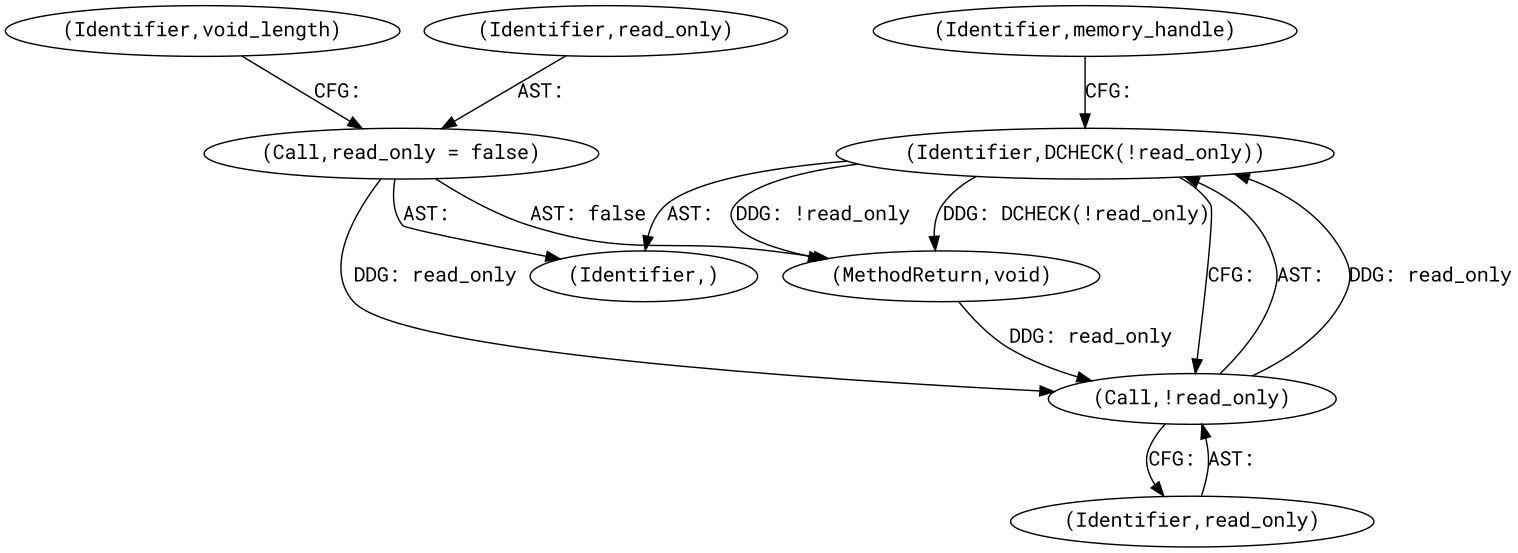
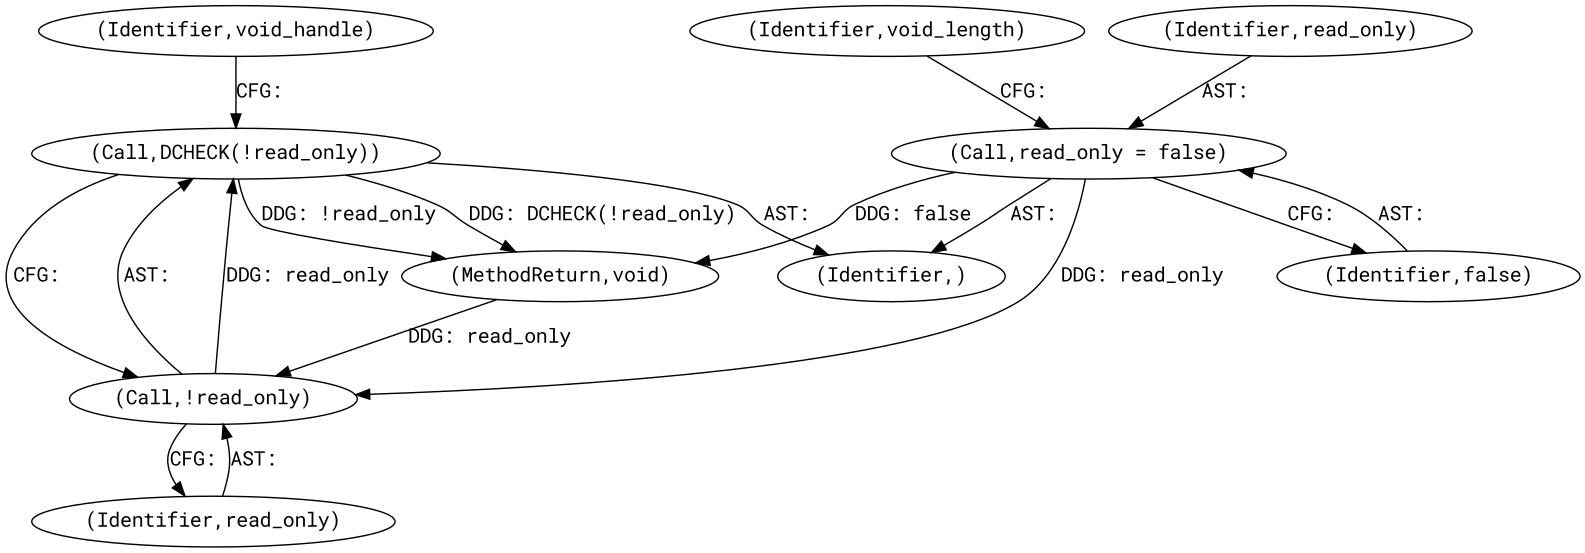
  digraph {
    fontname="Roboto Mono"
    node [fontname="Roboto Mono"]
    edge [fontname="Roboto Mono"]
-   n1 [label="(Identifier,DCHECK(!read_only))"]
+   n1 [label="(Call,DCHECK(!read_only))"]
    n2 [label="(Call,!read_only)"]
    n3 [label="(Identifier,)"]
    n4 [label="(MethodReturn,void)"]
    n5 [label="(Identifier,read_only)"]
    n6 [label="(Call,read_only = false)"]
+   n7 [label="(Identifier,false)"]
    n8 [label="(Identifier,void_length)"]
    n9 [label="(Identifier,read_only)"]
-   n10 [label="(Identifier,memory_handle)"]
+   n10 [label="(Identifier,void_handle)"]
    n1 -> n2 [label="CFG: "]
    n1 -> n3 [label="AST: "]
    n1 -> n4 [label="DDG: !read_only"]
    n1 -> n4 [label="DDG: DCHECK(!read_only)"]
    n2 -> n1 [label="AST: "]
    n2 -> n1 [label="DDG: read_only"]
    n2 -> n5 [label="CFG: "]
    n4 -> n2 [label="DDG: read_only"]
    n5 -> n2 [label="AST: "]
    n6 -> n2 [label="DDG: read_only"]
    n6 -> n3 [label="AST: "]
-   n6 -> n4 [label="AST: false"]
+   n6 -> n4 [label="DDG: false"]
+   n6 -> n7 [label="CFG: "]
+   n7 -> n6 [label="AST: "]
    n8 -> n6 [label="CFG: "]
    n9 -> n6 [label="AST: "]
    n10 -> n1 [label="CFG: "]
  }
